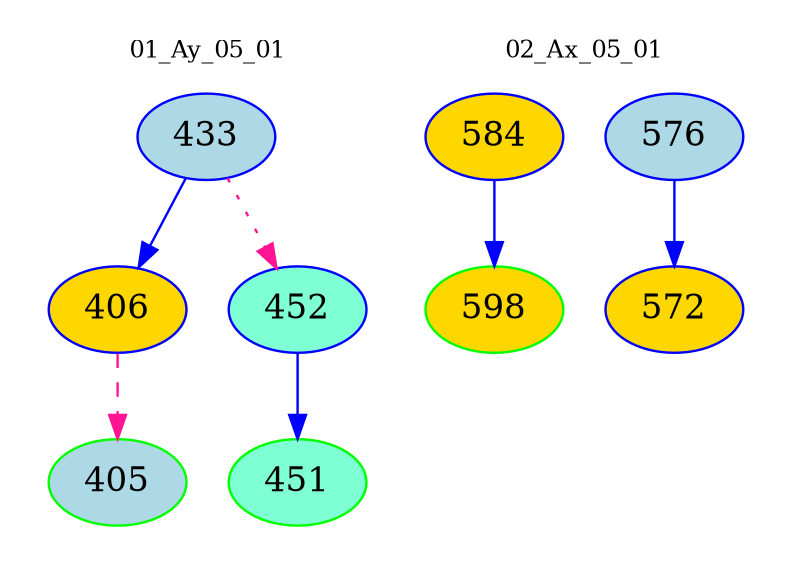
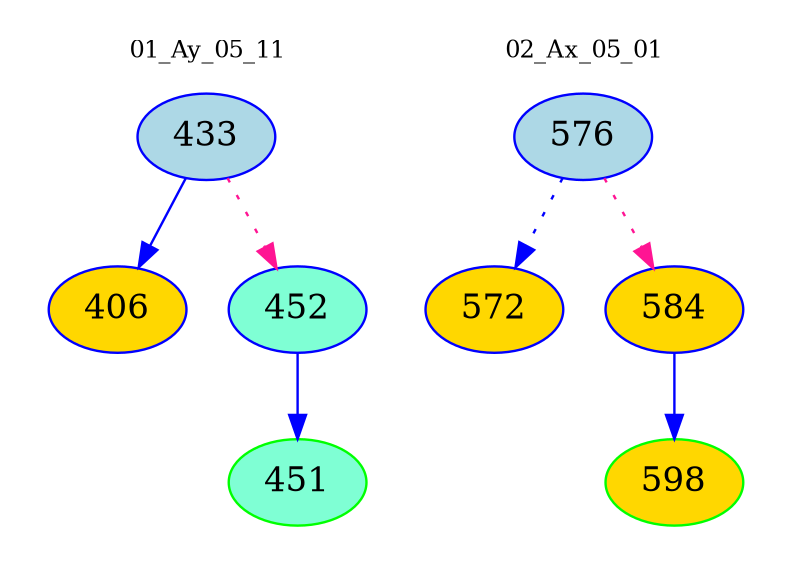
  digraph {
    node [color=blue fillcolor=gold style=filled]
    edge [color=blue style=solid]
    n1 [fillcolor=lightblue label=433]
    n2 [label=406]
    n3 [fillcolor=aquamarine label=452]
-   n4 [color=green fillcolor=lightblue label=405]
    n5 [color=green fillcolor=aquamarine label=451]
    n6 [fillcolor=lightblue label=576]
    n7 [label=572]
    n8 [label=584]
    n9 [color=green label=598]
    subgraph cluster_1 {
      color=white
      fontsize=10
-     label="01_Ay_05_01"
+     label="01_Ay_05_11"
      n1
      n2
      n3
-     n4
      n5
    }
    subgraph cluster_2 {
      color=white
      fontsize=10
      label="02_Ax_05_01"
      n6
      n7
      n8
      n9
    }
    n1 -> n2
    n1 -> n3 [color=deeppink style=dotted]
-   n2 -> n4 [color=deeppink style=dashed]
    n3 -> n5
-   n6 -> n7
+   n6 -> n7 [style=dotted]
+   n6 -> n8 [color=deeppink style=dotted]
    n8 -> n9
  }
